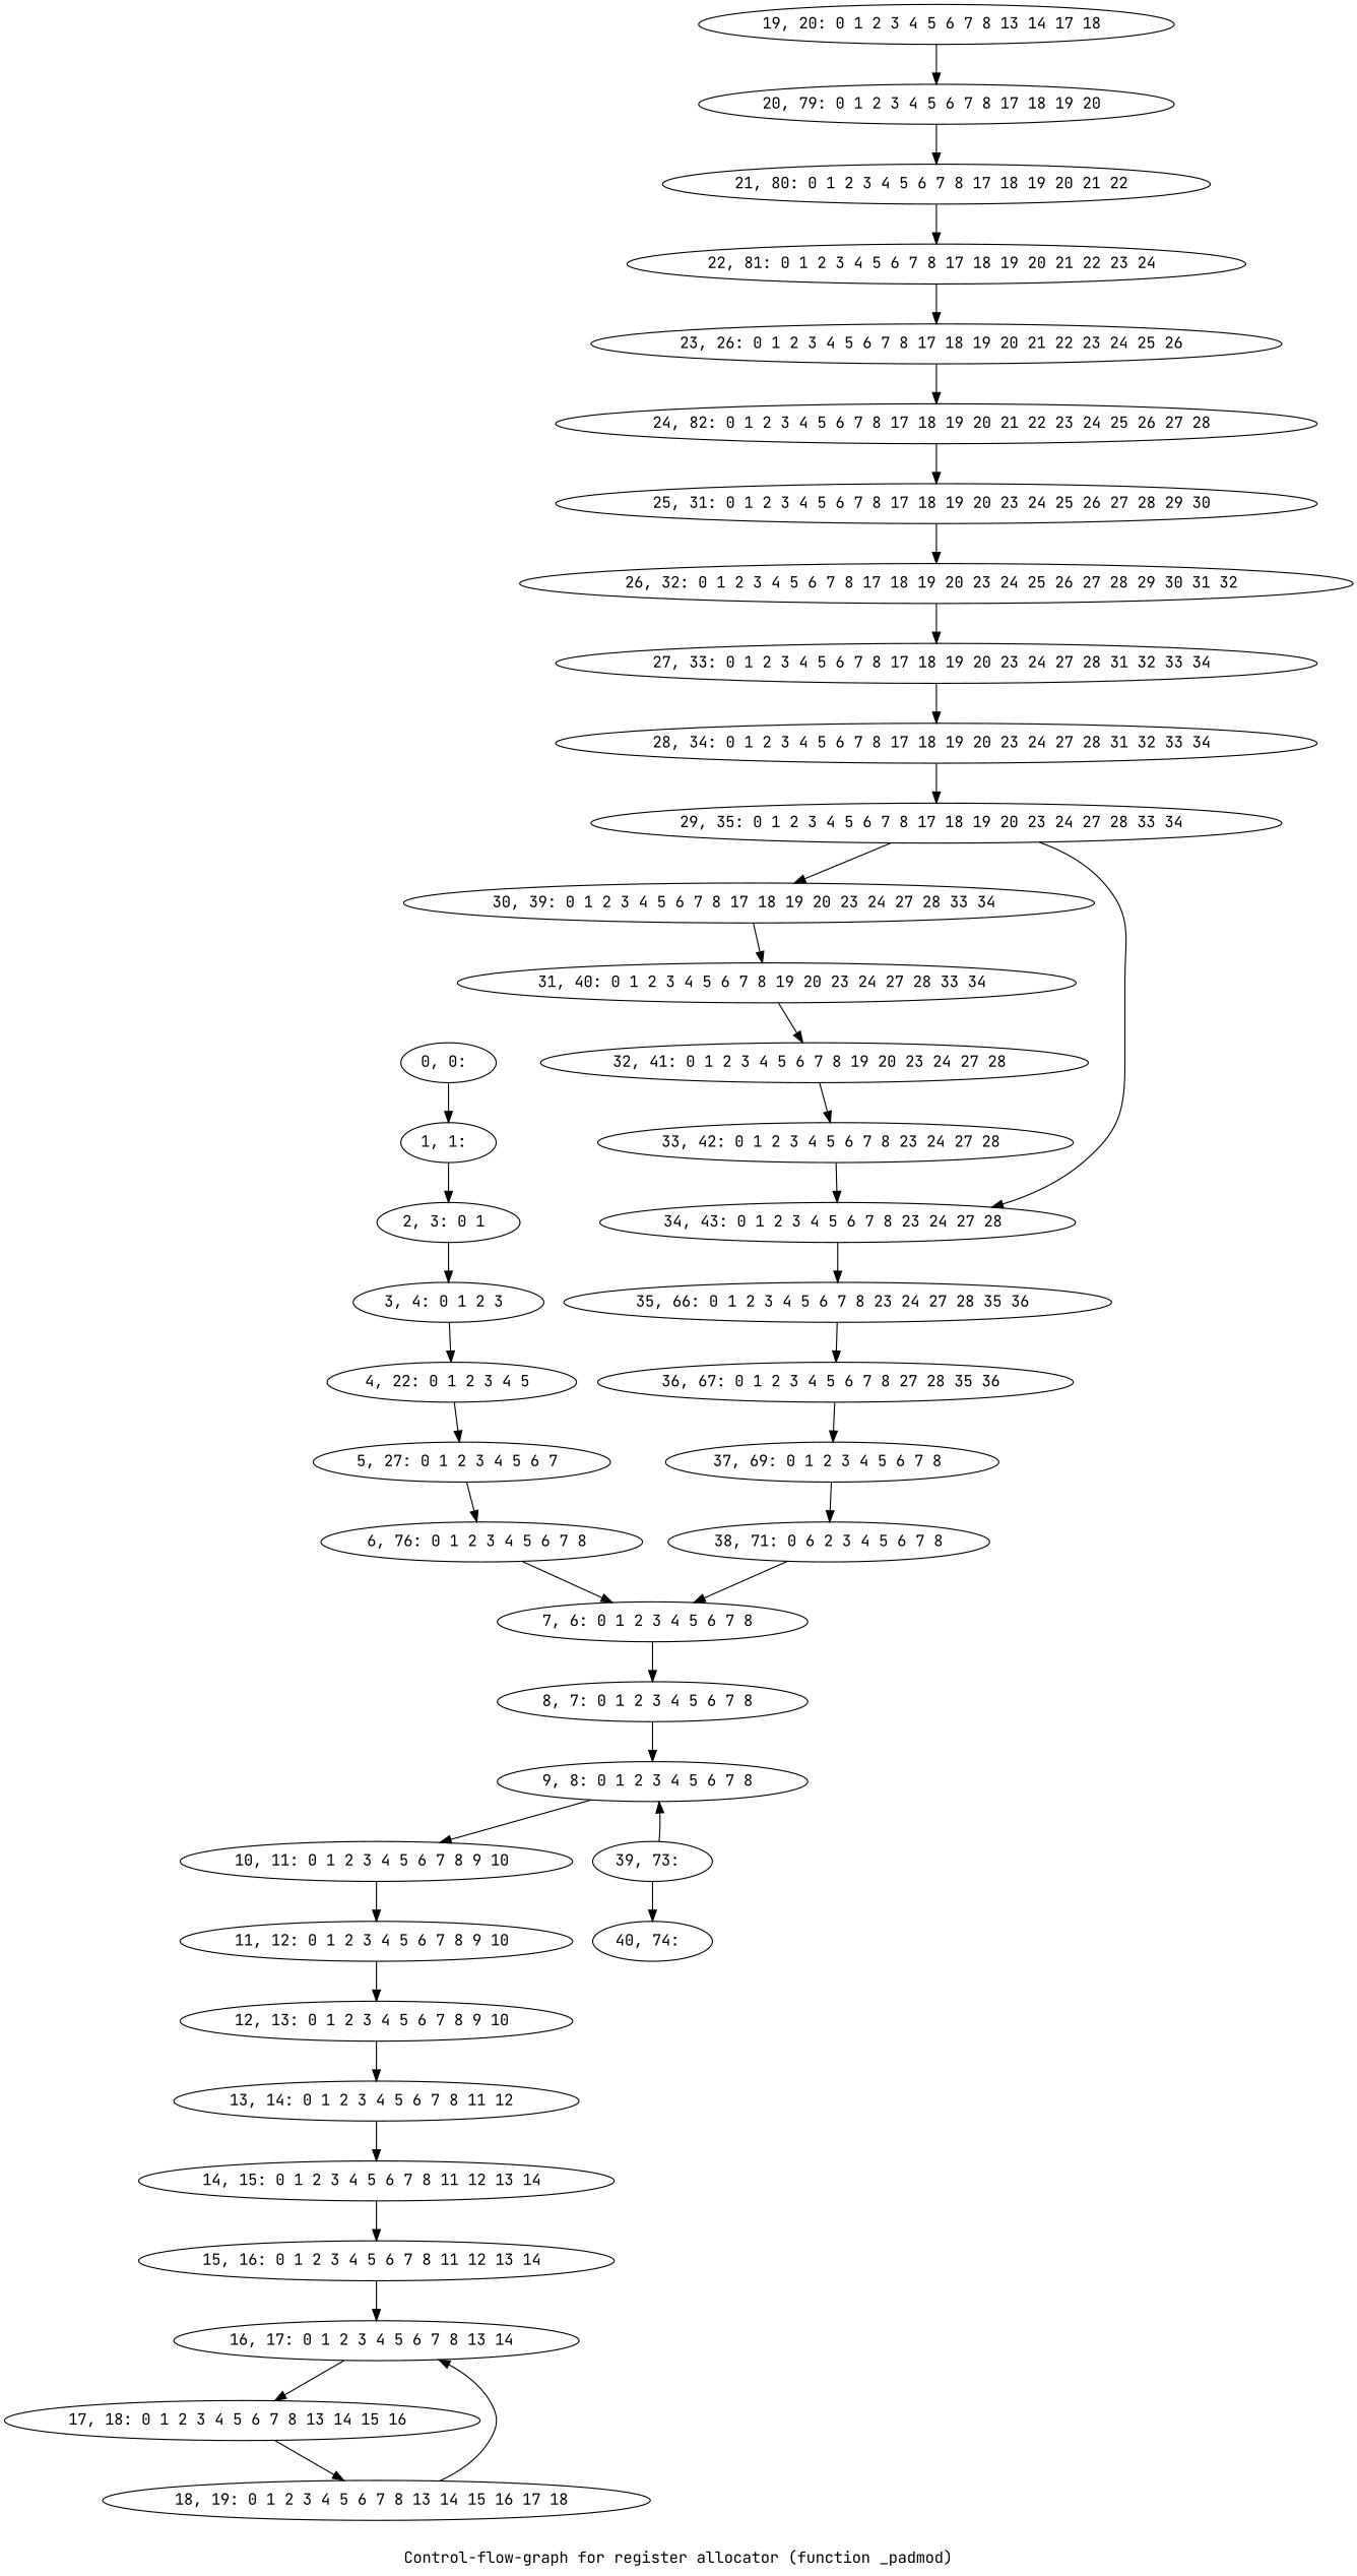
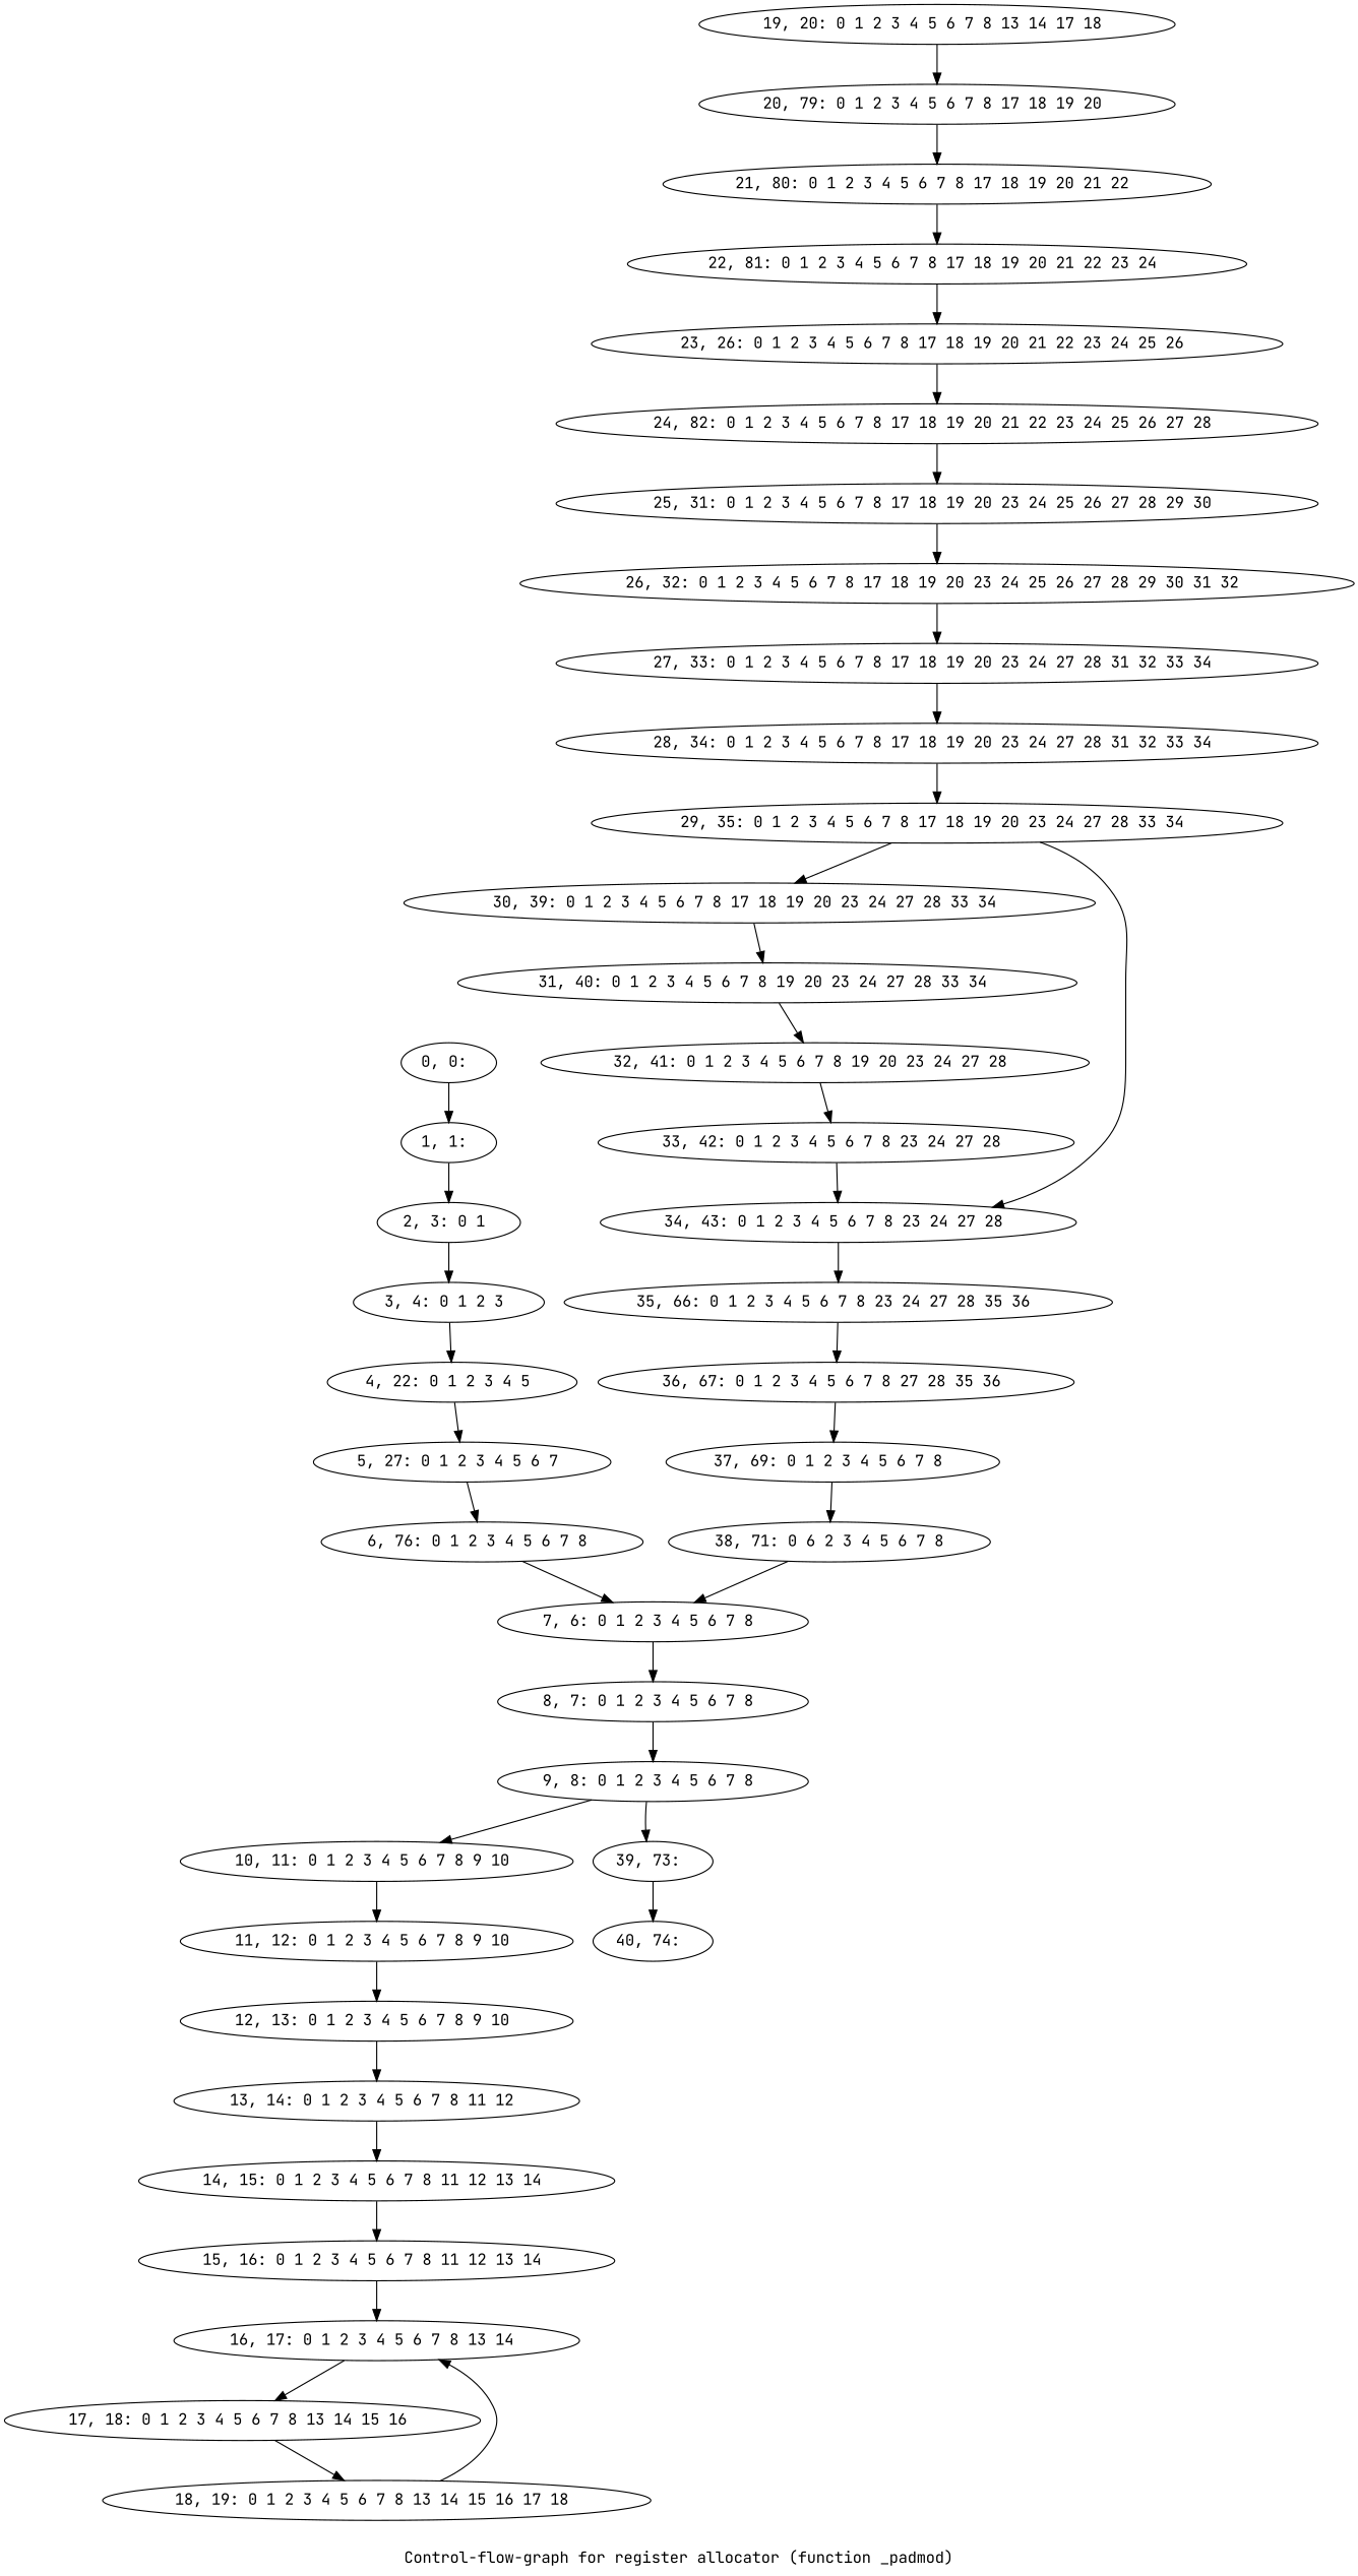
  digraph {
    fontname="JetBrains Mono"
    label="Control-flow-graph for register allocator (function _padmod)"
    node [fontname="JetBrains Mono"]
    edge [fontname="JetBrains Mono"]
    n1 [label="0, 0: "]
    n2 [label="1, 1: "]
    n3 [label="2, 3: 0 1 "]
    n4 [label="3, 4: 0 1 2 3 "]
    n5 [label="4, 22: 0 1 2 3 4 5 "]
    n6 [label="5, 27: 0 1 2 3 4 5 6 7 "]
    n7 [label="6, 76: 0 1 2 3 4 5 6 7 8 "]
    n8 [label="7, 6: 0 1 2 3 4 5 6 7 8 "]
    n9 [label="8, 7: 0 1 2 3 4 5 6 7 8 "]
    n10 [label="9, 8: 0 1 2 3 4 5 6 7 8 "]
    n11 [label="10, 11: 0 1 2 3 4 5 6 7 8 9 10 "]
    n12 [label="39, 73: "]
    n13 [label="11, 12: 0 1 2 3 4 5 6 7 8 9 10 "]
    n14 [label="40, 74: "]
    n15 [label="12, 13: 0 1 2 3 4 5 6 7 8 9 10 "]
    n16 [label="13, 14: 0 1 2 3 4 5 6 7 8 11 12 "]
    n17 [label="14, 15: 0 1 2 3 4 5 6 7 8 11 12 13 14 "]
    n18 [label="15, 16: 0 1 2 3 4 5 6 7 8 11 12 13 14 "]
    n19 [label="16, 17: 0 1 2 3 4 5 6 7 8 13 14 "]
    n20 [label="17, 18: 0 1 2 3 4 5 6 7 8 13 14 15 16 "]
    n21 [label="18, 19: 0 1 2 3 4 5 6 7 8 13 14 15 16 17 18 "]
    n22 [label="19, 20: 0 1 2 3 4 5 6 7 8 13 14 17 18 "]
    n23 [label="20, 79: 0 1 2 3 4 5 6 7 8 17 18 19 20 "]
    n24 [label="21, 80: 0 1 2 3 4 5 6 7 8 17 18 19 20 21 22 "]
    n25 [label="22, 81: 0 1 2 3 4 5 6 7 8 17 18 19 20 21 22 23 24 "]
    n26 [label="23, 26: 0 1 2 3 4 5 6 7 8 17 18 19 20 21 22 23 24 25 26 "]
    n27 [label="24, 82: 0 1 2 3 4 5 6 7 8 17 18 19 20 21 22 23 24 25 26 27 28 "]
    n28 [label="25, 31: 0 1 2 3 4 5 6 7 8 17 18 19 20 23 24 25 26 27 28 29 30 "]
    n29 [label="26, 32: 0 1 2 3 4 5 6 7 8 17 18 19 20 23 24 25 26 27 28 29 30 31 32 "]
    n30 [label="27, 33: 0 1 2 3 4 5 6 7 8 17 18 19 20 23 24 27 28 31 32 33 34 "]
    n31 [label="28, 34: 0 1 2 3 4 5 6 7 8 17 18 19 20 23 24 27 28 31 32 33 34 "]
    n32 [label="29, 35: 0 1 2 3 4 5 6 7 8 17 18 19 20 23 24 27 28 33 34 "]
    n33 [label="30, 39: 0 1 2 3 4 5 6 7 8 17 18 19 20 23 24 27 28 33 34 "]
    n34 [label="34, 43: 0 1 2 3 4 5 6 7 8 23 24 27 28 "]
    n35 [label="31, 40: 0 1 2 3 4 5 6 7 8 19 20 23 24 27 28 33 34 "]
    n36 [label="35, 66: 0 1 2 3 4 5 6 7 8 23 24 27 28 35 36 "]
    n37 [label="32, 41: 0 1 2 3 4 5 6 7 8 19 20 23 24 27 28 "]
    n38 [label="33, 42: 0 1 2 3 4 5 6 7 8 23 24 27 28 "]
    n39 [label="36, 67: 0 1 2 3 4 5 6 7 8 27 28 35 36 "]
    n40 [label="37, 69: 0 1 2 3 4 5 6 7 8 "]
    n41 [label="38, 71: 0 6 2 3 4 5 6 7 8"]
    n1 -> n2
    n2 -> n3
    n3 -> n4
    n4 -> n5
    n5 -> n6
    n6 -> n7
    n7 -> n8
    n8 -> n9
    n9 -> n10
    n10 -> n11
-   n12 -> n10
+   n10 -> n12
    n11 -> n13
    n12 -> n14
    n13 -> n15
    n15 -> n16
    n16 -> n17
    n17 -> n18
    n18 -> n19
    n19 -> n20
    n20 -> n21
    n21 -> n19
    n22 -> n23
    n23 -> n24
    n24 -> n25
    n25 -> n26
    n26 -> n27
    n27 -> n28
    n28 -> n29
    n29 -> n30
    n30 -> n31
    n31 -> n32
    n32 -> n33
    n32 -> n34
    n33 -> n35
    n34 -> n36
    n35 -> n37
    n36 -> n39
    n37 -> n38
    n38 -> n34
    n39 -> n40
    n40 -> n41
    n41 -> n8
  }
